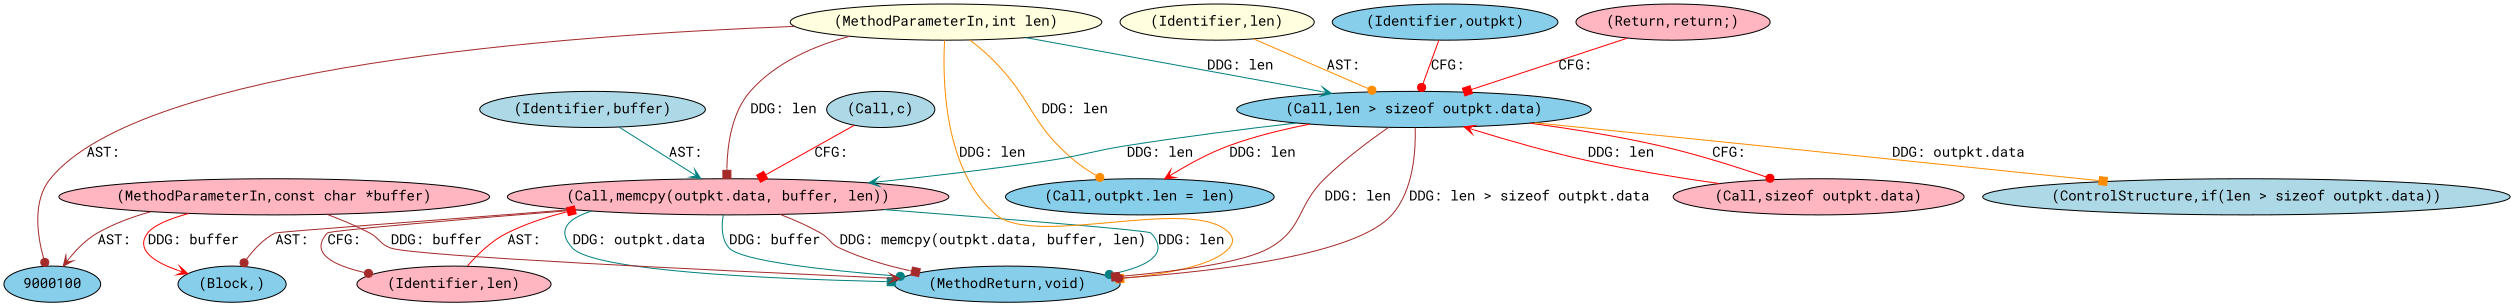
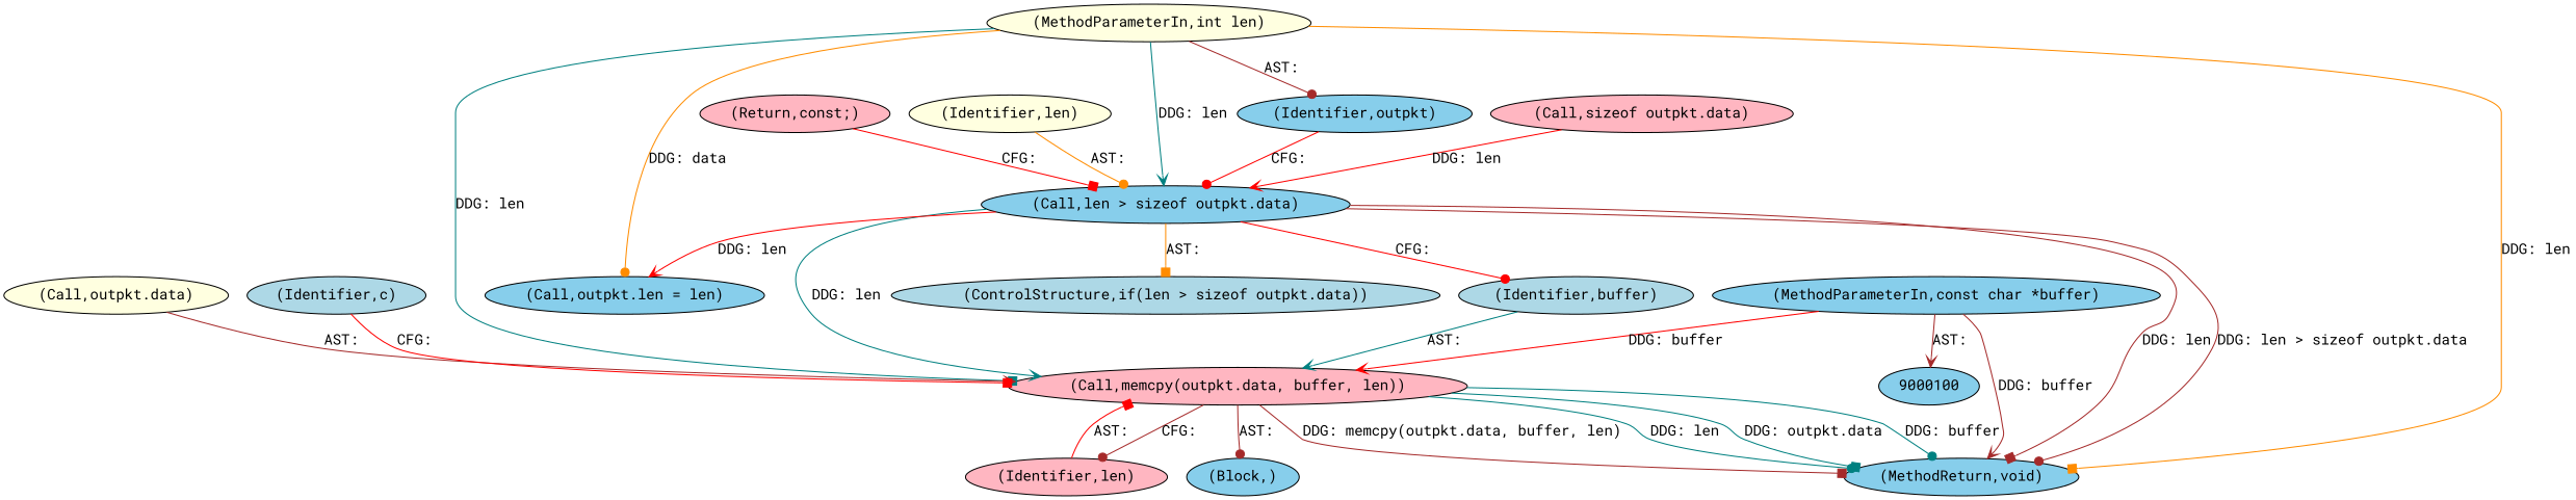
  digraph {
    fontname="Roboto Mono"
    node [fillcolor=skyblue fontname="Roboto Mono" style=filled]
    edge [arrowhead=dot color=brown fontname="Roboto Mono"]
    n1 [fillcolor=lightpink label="(Call,memcpy(outpkt.data, buffer, len))"]
    n2 [label="(MethodReturn,void)"]
    n3 [fillcolor=lightpink label="(Identifier,len)"]
    n4 [label="(Block,)"]
-   n5 [fillcolor=lightpink label="(MethodParameterIn,const char *buffer)"]
+   n5 [label="(MethodParameterIn,const char *buffer)"]
    n6 [label=9000100]
    n7 [fillcolor=lightyellow label="(MethodParameterIn,int len)"]
    n8 [label="(Call,len > sizeof outpkt.data)"]
    n9 [label="(Call,outpkt.len = len)"]
    n10 [fillcolor=lightpink label="(Call,sizeof outpkt.data)"]
    n11 [fillcolor=lightblue label="(ControlStructure,if(len > sizeof outpkt.data))"]
    n12 [fillcolor=lightblue label="(Identifier,buffer)"]
    n13 [label="(Identifier,outpkt)"]
-   n14 [fillcolor=lightpink label="(Return,return;)"]
+   n14 [fillcolor=lightpink label="(Return,const;)"]
+   n15 [fillcolor=lightyellow label="(Call,outpkt.data)"]
    n16 [fillcolor=lightyellow label="(Identifier,len)"]
-   n17 [fillcolor=lightblue label="(Call,c)"]
+   n17 [fillcolor=lightblue label="(Identifier,c)"]
    n1 -> n2 [color=teal label="DDG: len"]
    n1 -> n2 [arrowhead=box color=teal label="DDG: outpkt.data"]
    n1 -> n2 [color=teal label="DDG: buffer"]
    n1 -> n2 [arrowhead=box label="DDG: memcpy(outpkt.data, buffer, len)"]
    n1 -> n3 [label="CFG: "]
    n1 -> n4 [label="AST: "]
    n3 -> n1 [arrowhead=box color=red label="AST: "]
-   n5 -> n4 [arrowhead=vee color=red label="DDG: buffer"]
+   n5 -> n1 [arrowhead=vee color=red label="DDG: buffer"]
    n5 -> n2 [arrowhead=vee label="DDG: buffer"]
    n5 -> n6 [arrowhead=vee label="AST: "]
-   n7 -> n1 [arrowhead=box label="DDG: len"]
+   n7 -> n1 [arrowhead=box color=teal label="DDG: len"]
    n7 -> n2 [arrowhead=box color=darkorange label="DDG: len"]
-   n7 -> n6 [label="AST: "]
+   n7 -> n13 [label="AST: "]
    n7 -> n8 [arrowhead=vee color=teal label="DDG: len"]
-   n7 -> n9 [color=darkorange label="DDG: len"]
+   n7 -> n9 [color=darkorange label="DDG: data"]
    n8 -> n1 [arrowhead=vee color=teal label="DDG: len"]
    n8 -> n2 [arrowhead=box label="DDG: len"]
    n8 -> n2 [label="DDG: len > sizeof outpkt.data"]
    n8 -> n9 [arrowhead=vee color=red label="DDG: len"]
-   n8 -> n10 [color=red label="CFG: "]
-   n8 -> n11 [arrowhead=box color=darkorange label="DDG: outpkt.data"]
+   n8 -> n12 [color=red label="CFG: "]
+   n8 -> n11 [arrowhead=box color=darkorange label="AST: "]
    n10 -> n8 [arrowhead=vee color=red label="DDG: len"]
    n12 -> n1 [arrowhead=vee color=teal label="AST: "]
    n13 -> n8 [color=red label="CFG: "]
    n14 -> n8 [arrowhead=box color=red label="CFG: "]
+   n15 -> n1 [arrowhead=vee label="AST: "]
    n16 -> n8 [color=darkorange label="AST: "]
    n17 -> n1 [arrowhead=box color=red label="CFG: "]
  }
